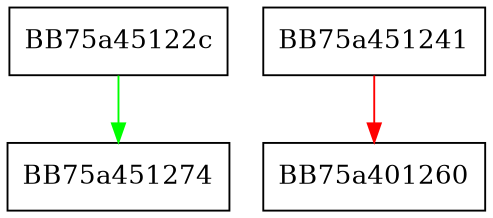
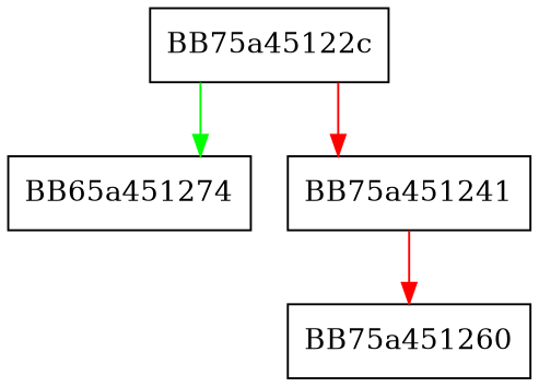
  digraph {
    splines=ortho
    node [shape=box]
    edge [color=red]
    BB75a45122c
-   BB75a451274
+   BB75a451274 [label=BB65a451274]
    BB75a451241
-   BB75a451260 [label=BB75a401260]
+   BB75a451260
    BB75a45122c -> BB75a451274 [color=green]
+   BB75a45122c -> BB75a451241
    BB75a451241 -> BB75a451260
  }
